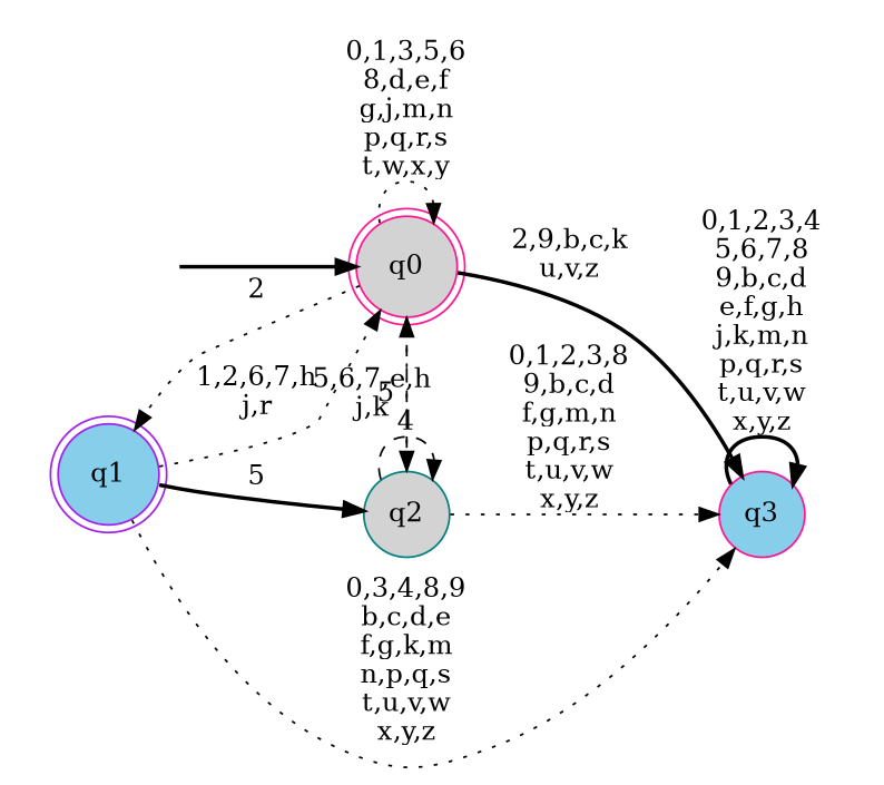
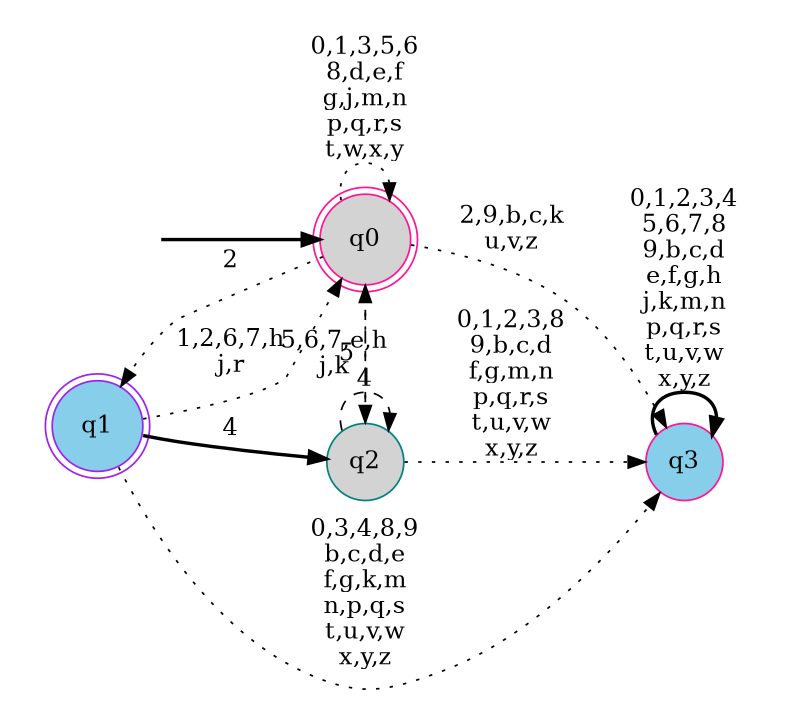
  digraph {
    rankdir=LR
    node [shape=doublecircle style="rounded,filled" color=deeppink fillcolor=lightgrey]
    edge [style=dotted]
    __start0 [height=0 shape=none style=invis width=0 color="" fillcolor=""]
    n2 [label=q0]
    n3 [color=purple fillcolor=skyblue label=q1]
    n4 [color=teal label=q2 shape=circle style=filled]
    n5 [fillcolor=skyblue label=q3 shape=circle style=filled]
    subgraph cluster_1 {
      nodesep=0.15
      ranksep=0.15
      style=invis
      __start0
      n2
    }
    __start0 -> n2 [penwidth=2 style=bold]
    n2 -> n2 [label="0,1,3,5,6\n8,d,e,f\ng,j,m,n\np,q,r,s\nt,w,x,y"]
    n2 -> n3 [label=2]
    n2 -> n4 [label=5]
-   n2 -> n5 [label="2,9,b,c,k\nu,v,z" style=bold]
+   n2 -> n5 [label="2,9,b,c,k\nu,v,z"]
    n3 -> n2 [label="1,2,6,7,h\nj,r"]
-   n3 -> n4 [label=5 style=bold]
+   n3 -> n4 [label=4 style=bold]
    n3 -> n5 [label="0,3,4,8,9\nb,c,d,e\nf,g,k,m\nn,p,q,s\nt,u,v,w\nx,y,z"]
    n4 -> n2 [label="5,6,7,e,h\nj,k" style=dashed]
    n4 -> n4 [label=4 style=dashed]
    n4 -> n5 [label="0,1,2,3,8\n9,b,c,d\nf,g,m,n\np,q,r,s\nt,u,v,w\nx,y,z"]
    n5 -> n5 [label="0,1,2,3,4\n5,6,7,8\n9,b,c,d\ne,f,g,h\nj,k,m,n\np,q,r,s\nt,u,v,w\nx,y,z" style=bold]
  }
